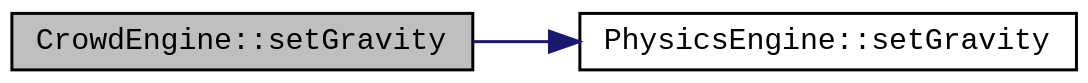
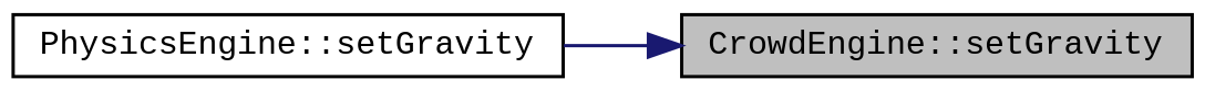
  digraph {
    rankdir=LR
    fontname="Liberation Mono"
    node [color=black fontname="Liberation Mono" fontsize=10 shape=record style=filled]
    n1 [fillcolor=grey75 fontcolor=black height=0.2 label="CrowdEngine::setGravity" width=0.4]
    n2 [fillcolor=white height=0.2 label="PhysicsEngine::setGravity" width=0.4]
-   n1 -> n2 [color=midnightblue fontname="Liberation Mono" fontsize=10 labelfontname=FreeSans labelfontsize=10 style=solid]
+   n2 -> n1 [color=midnightblue fontname="Liberation Mono" fontsize=10 labelfontname=FreeSans labelfontsize=10 style=solid]
  }
